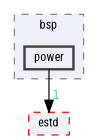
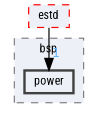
  digraph {
    compound=true
    fontname="Roboto Condensed"
    node [fillcolor="#edf0f7" fontname="Roboto Condensed" fontsize=10 shape=box]
    n1 [color=grey25 height=0.2 label=power style="filled,bold" width=0.4]
    n2 [color=red height=0.2 label=estd style="filled,dashed" width=0.4]
    subgraph cluster_1 {
      bgcolor="#edf0f7"
      fontsize=10
      label=bsp
      pencolor=grey50
      style="filled,dashed"
      n1
    }
-   n1 -> n2 [color=black fontcolor=steelblue1 fontname="Roboto Condensed" fontsize=10 headlabel=1 labeldistance=1.5 labelfontname=Helvetica labelfontsize=10]
+   n2 -> n1 [color=black fontcolor=steelblue1 fontname="Roboto Condensed" fontsize=10 headlabel=1 labeldistance=1.5 labelfontname=Helvetica labelfontsize=10]
  }
